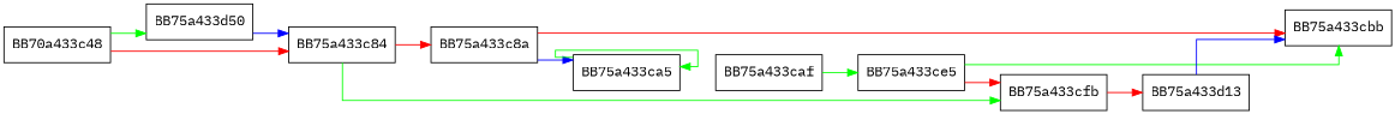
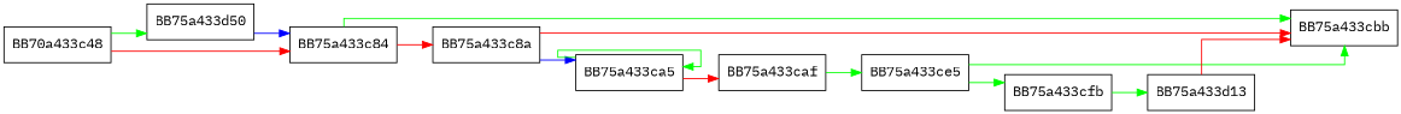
  digraph {
    fontname="IBM Plex Mono"
    rankdir=LR
    splines=ortho
    node [fontname="IBM Plex Mono" shape=box]
    edge [color=red fontname="IBM Plex Mono"]
    n1 [label=BB70a433c48]
    BB75a433d50
    BB75a433c84
    BB75a433cbb
    BB75a433c8a
    BB75a433ca5
    BB75a433caf
    BB75a433ce5
    BB75a433cfb
    BB75a433d13
    n1 -> BB75a433d50 [color=green]
    n1 -> BB75a433c84
    BB75a433d50 -> BB75a433c84 [color=blue]
-   BB75a433c84 -> BB75a433cfb [color=green]
+   BB75a433c84 -> BB75a433cbb [color=green]
    BB75a433c84 -> BB75a433c8a
    BB75a433c8a -> BB75a433cbb
    BB75a433c8a -> BB75a433ca5 [color=blue]
    BB75a433ca5 -> BB75a433ca5 [color=green]
+   BB75a433ca5 -> BB75a433caf
    BB75a433caf -> BB75a433ce5 [color=green]
    BB75a433ce5 -> BB75a433cbb [color=green]
-   BB75a433ce5 -> BB75a433cfb
-   BB75a433cfb -> BB75a433d13
-   BB75a433d13 -> BB75a433cbb [color=blue]
+   BB75a433ce5 -> BB75a433cfb [color=green]
+   BB75a433cfb -> BB75a433d13 [color=green]
+   BB75a433d13 -> BB75a433cbb
  }
